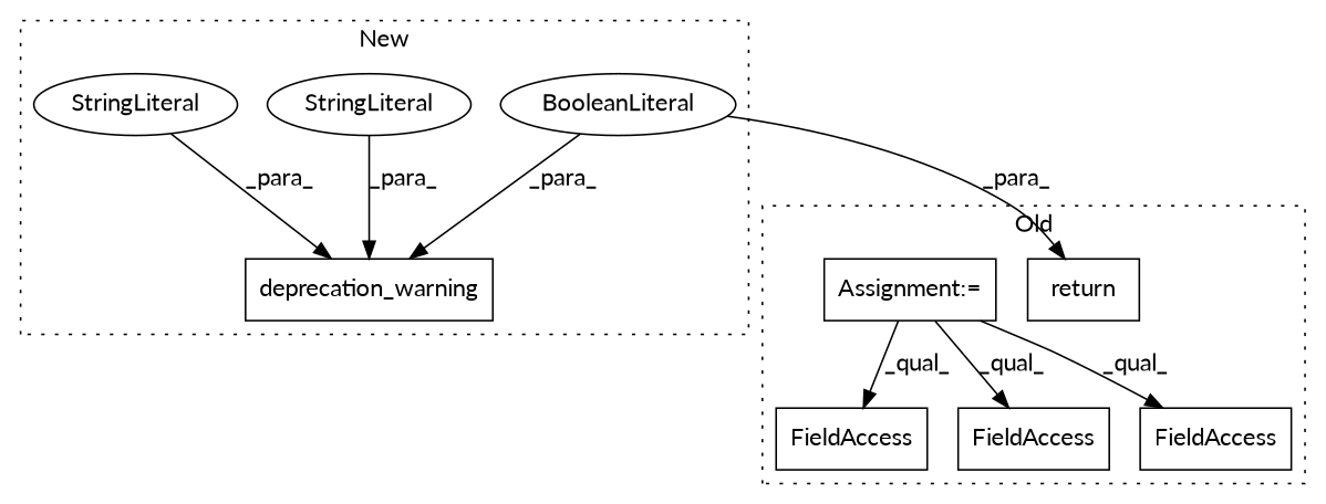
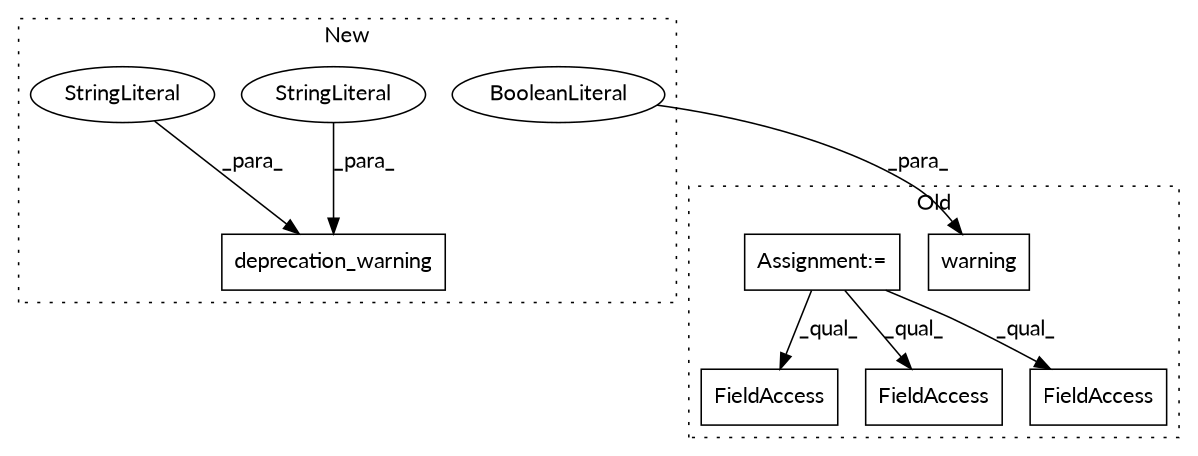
  digraph {
    fontname=Lato
    node [a=22 fontname=Lato l=13 shape=box]
    edge [fontname=Lato]
-   n1 [a=41 l=7 label=return s=2469]
+   n1 [a=41 l=7 label=warning s=2469]
    n2 [a=7 l=6 label="Assignment:=" s=1975]
    n3 [label=FieldAccess s=2538]
    n4 [label=FieldAccess s=2515]
    n5 [label=FieldAccess s=2562]
    n6 [a=32 l="20,1" label=deprecation_warning s="784,928"]
    n7 [a=45 l=55 label=StringLiteral s=804 shape=ellipse]
    n8 [a=45 l=62 label=StringLiteral s=860 shape=ellipse]
    n9 [a=9 l=5 label=BooleanLiteral s=923 shape=ellipse]
    subgraph cluster_1 {
      label=Old
      style=dotted
      n1
      n2
      n3
      n4
      n5
    }
    subgraph cluster_2 {
      label=New
      style=dotted
      n6
      n7
      n8
      n9
    }
    n2 -> n3 [label=_qual_]
    n2 -> n4 [label=_qual_]
    n2 -> n5 [label=_qual_]
    n7 -> n6 [label=_para_]
    n8 -> n6 [label=_para_]
    n9 -> n1 [label=_para_]
-   n9 -> n6 [label=_para_]
  }
